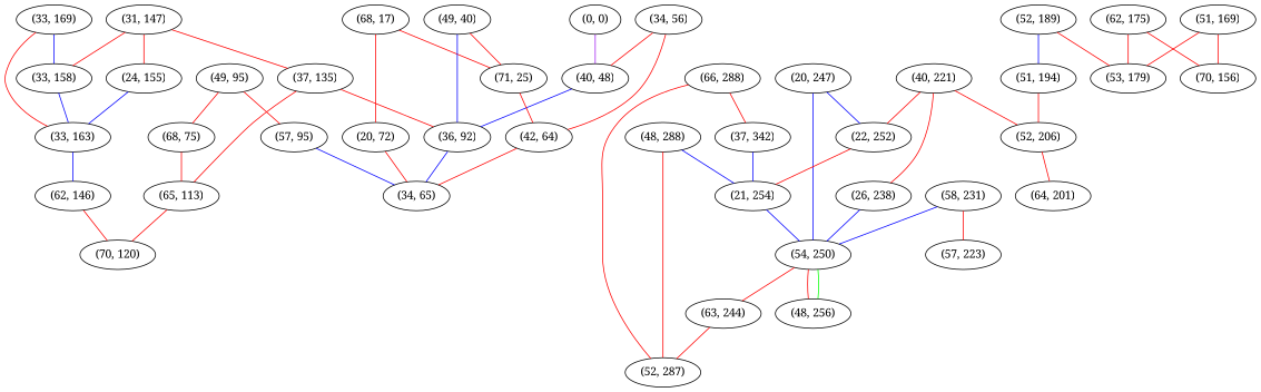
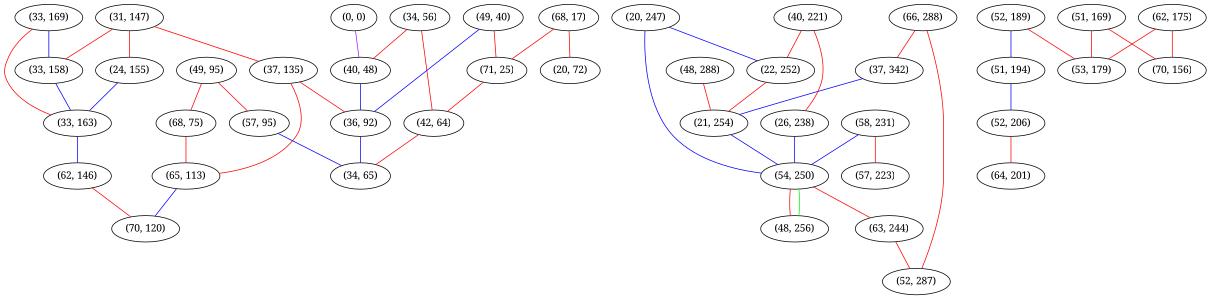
  graph {
    fontname="Noto Serif"
    node [fontname="Noto Serif"]
    edge [color=red fontname="Noto Serif" weight=1]
    "(31, 147)"
    "(37, 135)"
    "(33, 158)"
    "(24, 155)"
    "(36, 92)"
    "(65, 113)"
    "(33, 163)"
    "(34, 65)"
    "(70, 120)"
    "(20, 247)"
    "(22, 252)"
    "(54, 250)"
    "(21, 254)"
    "(63, 244)"
    "(48, 256)"
    "(52, 189)"
    "(51, 194)"
    "(53, 179)"
    "(52, 206)"
    "(66, 288)"
    "(37, 342)"
    "(52, 287)"
    "(48, 288)"
    "(40, 221)"
    "(26, 238)"
    "(64, 201)"
    "(33, 169)"
    "(62, 146)"
    "(34, 56)"
    "(40, 48)"
    "(42, 64)"
    "(62, 175)"
    "(70, 156)"
    "(51, 169)"
    "(68, 17)"
    "(71, 25)"
    "(20, 72)"
    "(0, 0)"
    "(49, 95)"
    "(68, 75)"
    "(57, 95)"
    "(58, 231)"
    "(57, 223)"
    "(49, 40)"
    "(31, 147)" -- "(37, 135)"
    "(31, 147)" -- "(33, 158)"
    "(31, 147)" -- "(24, 155)"
    "(37, 135)" -- "(36, 92)"
    "(37, 135)" -- "(65, 113)"
    "(33, 158)" -- "(33, 163)" [color=blue weight=3]
    "(24, 155)" -- "(33, 163)" [color=blue weight=3]
    "(36, 92)" -- "(34, 65)" [color=blue weight=3]
-   "(65, 113)" -- "(70, 120)"
+   "(65, 113)" -- "(70, 120)" [color=blue]
    "(33, 163)" -- "(62, 146)" [color=blue weight=3]
    "(20, 247)" -- "(22, 252)" [color=blue]
    "(20, 247)" -- "(54, 250)" [color=blue weight=3]
    "(22, 252)" -- "(21, 254)"
    "(54, 250)" -- "(63, 244)"
    "(54, 250)" -- "(48, 256)"
    "(54, 250)" -- "(48, 256)" [color=green weight=2]
    "(21, 254)" -- "(54, 250)" [color=blue weight=3]
    "(63, 244)" -- "(52, 287)"
    "(52, 189)" -- "(51, 194)" [color=blue weight=3]
    "(52, 189)" -- "(53, 179)"
-   "(51, 194)" -- "(52, 206)"
+   "(51, 194)" -- "(52, 206)" [color=blue]
    "(52, 206)" -- "(64, 201)"
    "(66, 288)" -- "(37, 342)"
    "(66, 288)" -- "(52, 287)"
    "(37, 342)" -- "(21, 254)" [color=blue weight=3]
-   "(48, 288)" -- "(21, 254)" [color=blue weight=3]
-   "(48, 288)" -- "(52, 287)"
+   "(48, 288)" -- "(21, 254)" [weight=3]
    "(40, 221)" -- "(22, 252)"
-   "(40, 221)" -- "(52, 206)"
    "(40, 221)" -- "(26, 238)"
    "(26, 238)" -- "(54, 250)" [color=blue weight=3]
    "(33, 169)" -- "(33, 158)" [color=blue weight=3]
    "(33, 169)" -- "(33, 163)"
    "(62, 146)" -- "(70, 120)"
    "(34, 56)" -- "(40, 48)"
    "(34, 56)" -- "(42, 64)"
    "(40, 48)" -- "(36, 92)" [color=blue weight=3]
    "(42, 64)" -- "(34, 65)"
    "(62, 175)" -- "(53, 179)"
    "(62, 175)" -- "(70, 156)"
    "(51, 169)" -- "(53, 179)"
    "(51, 169)" -- "(70, 156)"
    "(68, 17)" -- "(71, 25)"
    "(68, 17)" -- "(20, 72)"
    "(71, 25)" -- "(42, 64)"
-   "(20, 72)" -- "(34, 65)"
    "(0, 0)" -- "(40, 48)" [color=purple weight=4]
    "(49, 95)" -- "(68, 75)"
    "(49, 95)" -- "(57, 95)"
    "(68, 75)" -- "(65, 113)"
    "(57, 95)" -- "(34, 65)" [color=blue weight=3]
    "(58, 231)" -- "(54, 250)" [color=blue weight=3]
    "(58, 231)" -- "(57, 223)"
    "(49, 40)" -- "(36, 92)" [color=blue weight=3]
    "(49, 40)" -- "(71, 25)"
  }
